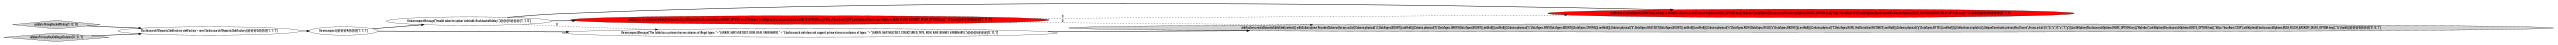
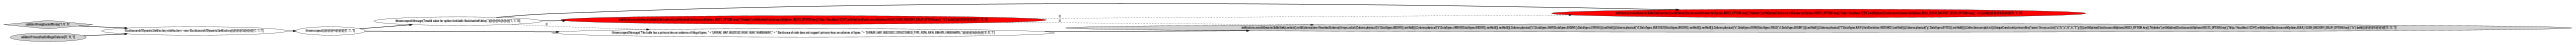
  digraph {
    fontname=Oswald
    rankdir=LR
    node [fillcolor=white fontname=Oswald shape=ellipse style=filled]
    edge [fontname=Oswald style=bold]
    n1 [fillcolor=red label="sinkFactory.createDynamicTableSink(context().withOption(ElasticsearchOptions.INDEX_OPTION.key(),\"MyIndex\").withOption(ElasticsearchOptions.HOSTS_OPTION.key(),\"http://localhost:1234\").withOption(ElasticsearchOptions.BULK_FLUSH_BACKOFF_DELAY_OPTION.key(),\"-1s\").build())@@@6@@@['1', '0', '0']"]
    n2 [fillcolor=red label="sinkFactory.createDynamicTableSink(context().withOption(ElasticsearchConnectorOptions.INDEX_OPTION.key(),\"MyIndex\").withOption(ElasticsearchConnectorOptions.HOSTS_OPTION.key(),\"http://localhost:1234\").withOption(ElasticsearchConnectorOptions.BULK_FLUSH_BACKOFF_DELAY_OPTION.key(),\"-1s\").build())@@@6@@@['0', '1', '0']"]
    n3 [fillcolor=lightgray label="sinkFactory.createDynamicTableSink(context().withSchema(new ResolvedSchema(Arrays.asList(Column.physical(\"a\",DataTypes.BIGINT().notNull()),Column.physical(\"b\",DataTypes.ARRAY(DataTypes.BIGINT().notNull()).notNull()),Column.physical(\"c\",DataTypes.MAP(DataTypes.BIGINT(),DataTypes.STRING()).notNull()),Column.physical(\"d\",DataTypes.MULTISET(DataTypes.BIGINT().notNull()).notNull()),Column.physical(\"e\",DataTypes.ROW(DataTypes.FIELD(\"a\",DataTypes.BIGINT())).notNull()),Column.physical(\"f\",DataTypes.RAW(,VoidSerializer.INSTANCE).notNull()),Column.physical(\"g\",DataTypes.BYTES().notNull())),Collections.emptyList(),UniqueConstraint.primaryKey(\"name\",Arrays.asList(\"a\",\"b\",\"c\",\"d\",\"e\",\"f\",\"g\")))).withOption(ElasticsearchOptions.INDEX_OPTION.key(),\"MyIndex\").withOption(ElasticsearchOptions.HOSTS_OPTION.key(),\"http://localhost:1234\").withOption(ElasticsearchOptions.BULK_FLUSH_BACKOFF_DELAY_OPTION.key(),\"1s\").build())@@@6@@@['0', '0', '1']"]
    n4 [label="thrown.expectMessage(\"Invalid value for option 'sink.bulk-flush.backoff.delay'.\")@@@5@@@['1', '1', '0']"]
    n5 [label="thrown.expectMessage(\"The table has a primary key on columns of illegal types: \" + \"(ARRAY, MAP, MULTISET, ROW, RAW, VARBINARY(.\" + \" Elasticsearch sink does not support primary keys on columns of types: \" + \"(ARRAY, MAP, MULTISET, STRUCTURED_TYPE, ROW, RAW, BINARY, VARBINARY(.\")@@@5@@@['0', '0', '1']"]
    n6 [label="Elasticsearch7DynamicSinkFactory sinkFactory = new Elasticsearch7DynamicSinkFactory()@@@3@@@['1', '1', '1']"]
    n7 [label="thrown.expect()@@@4@@@['1', '1', '1']"]
    n8 [fillcolor=lightgray label="validateWrongBackoffDelay['1', '0', '0']" shape=diamond]
-   n9 [fillcolor=lightgray label="validatePrimaryKeyOnIllegalColumn['0', '0', '1']" shape=diamond]
+   n9 [fillcolor=lightgray label="validatePrimaryKeyOnIllegalColumn['0', '0', '1']"]
    n1 -> n2 [label=0 style=dashed]
    n1 -> n3 [label=0 style=dashed]
    n4 -> n1
    n4 -> n2
    n4 -> n5 [label=0 style=dashed]
    n5 -> n3
    n6 -> n7
    n7 -> n4
    n7 -> n5
    n8 -> n6
    n9 -> n6
  }
